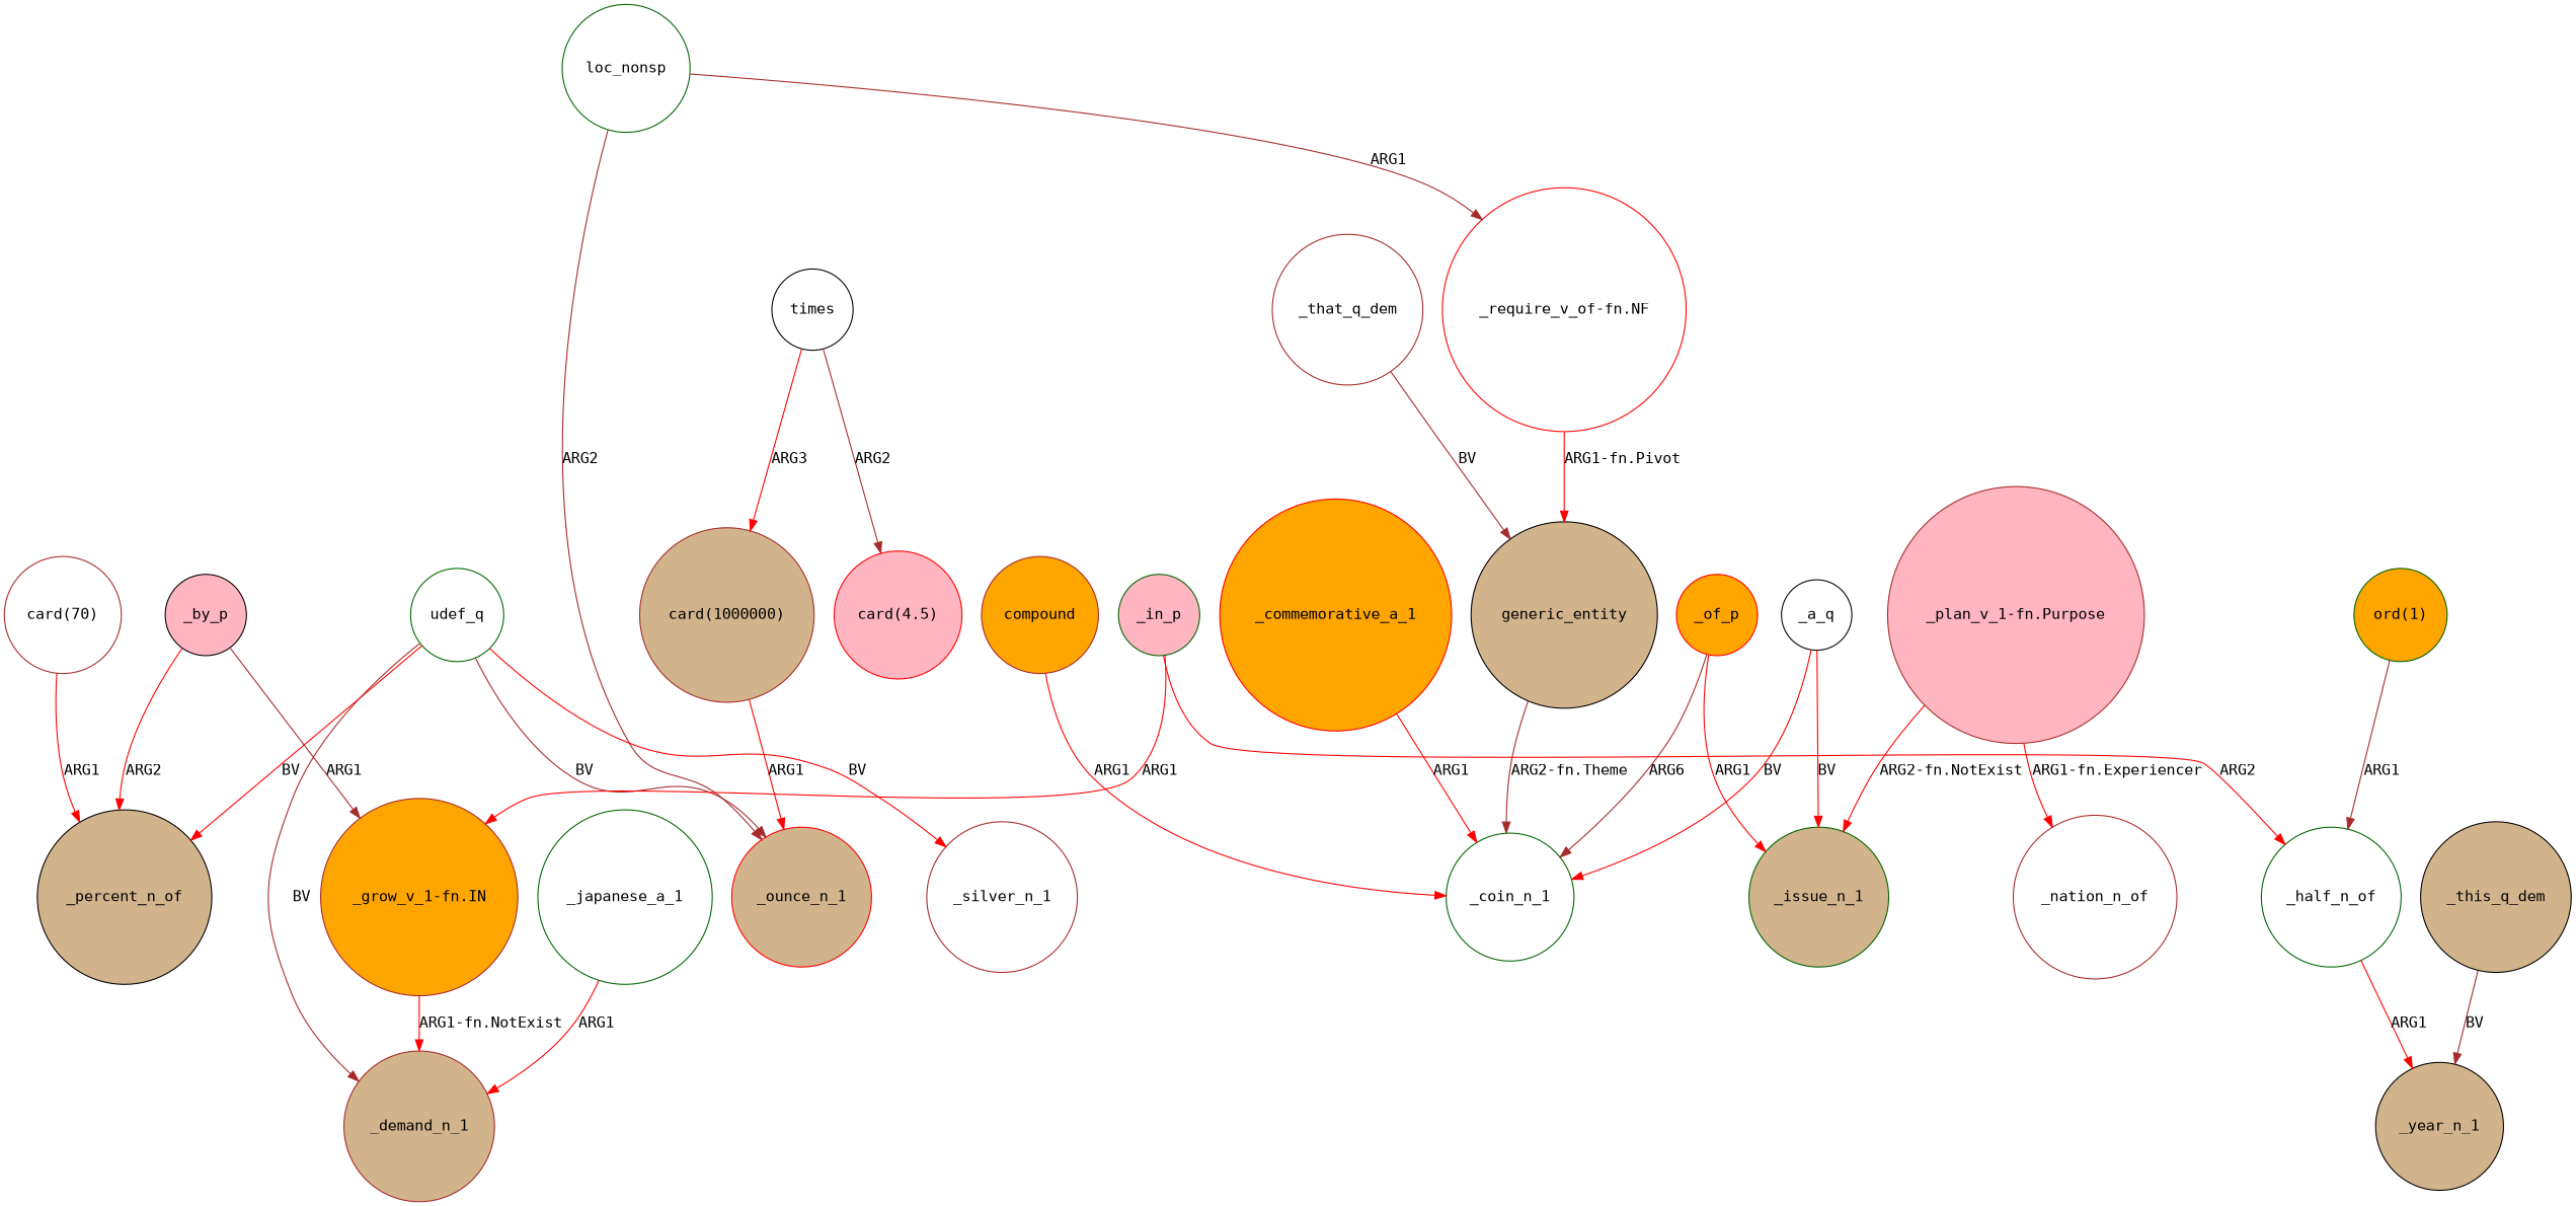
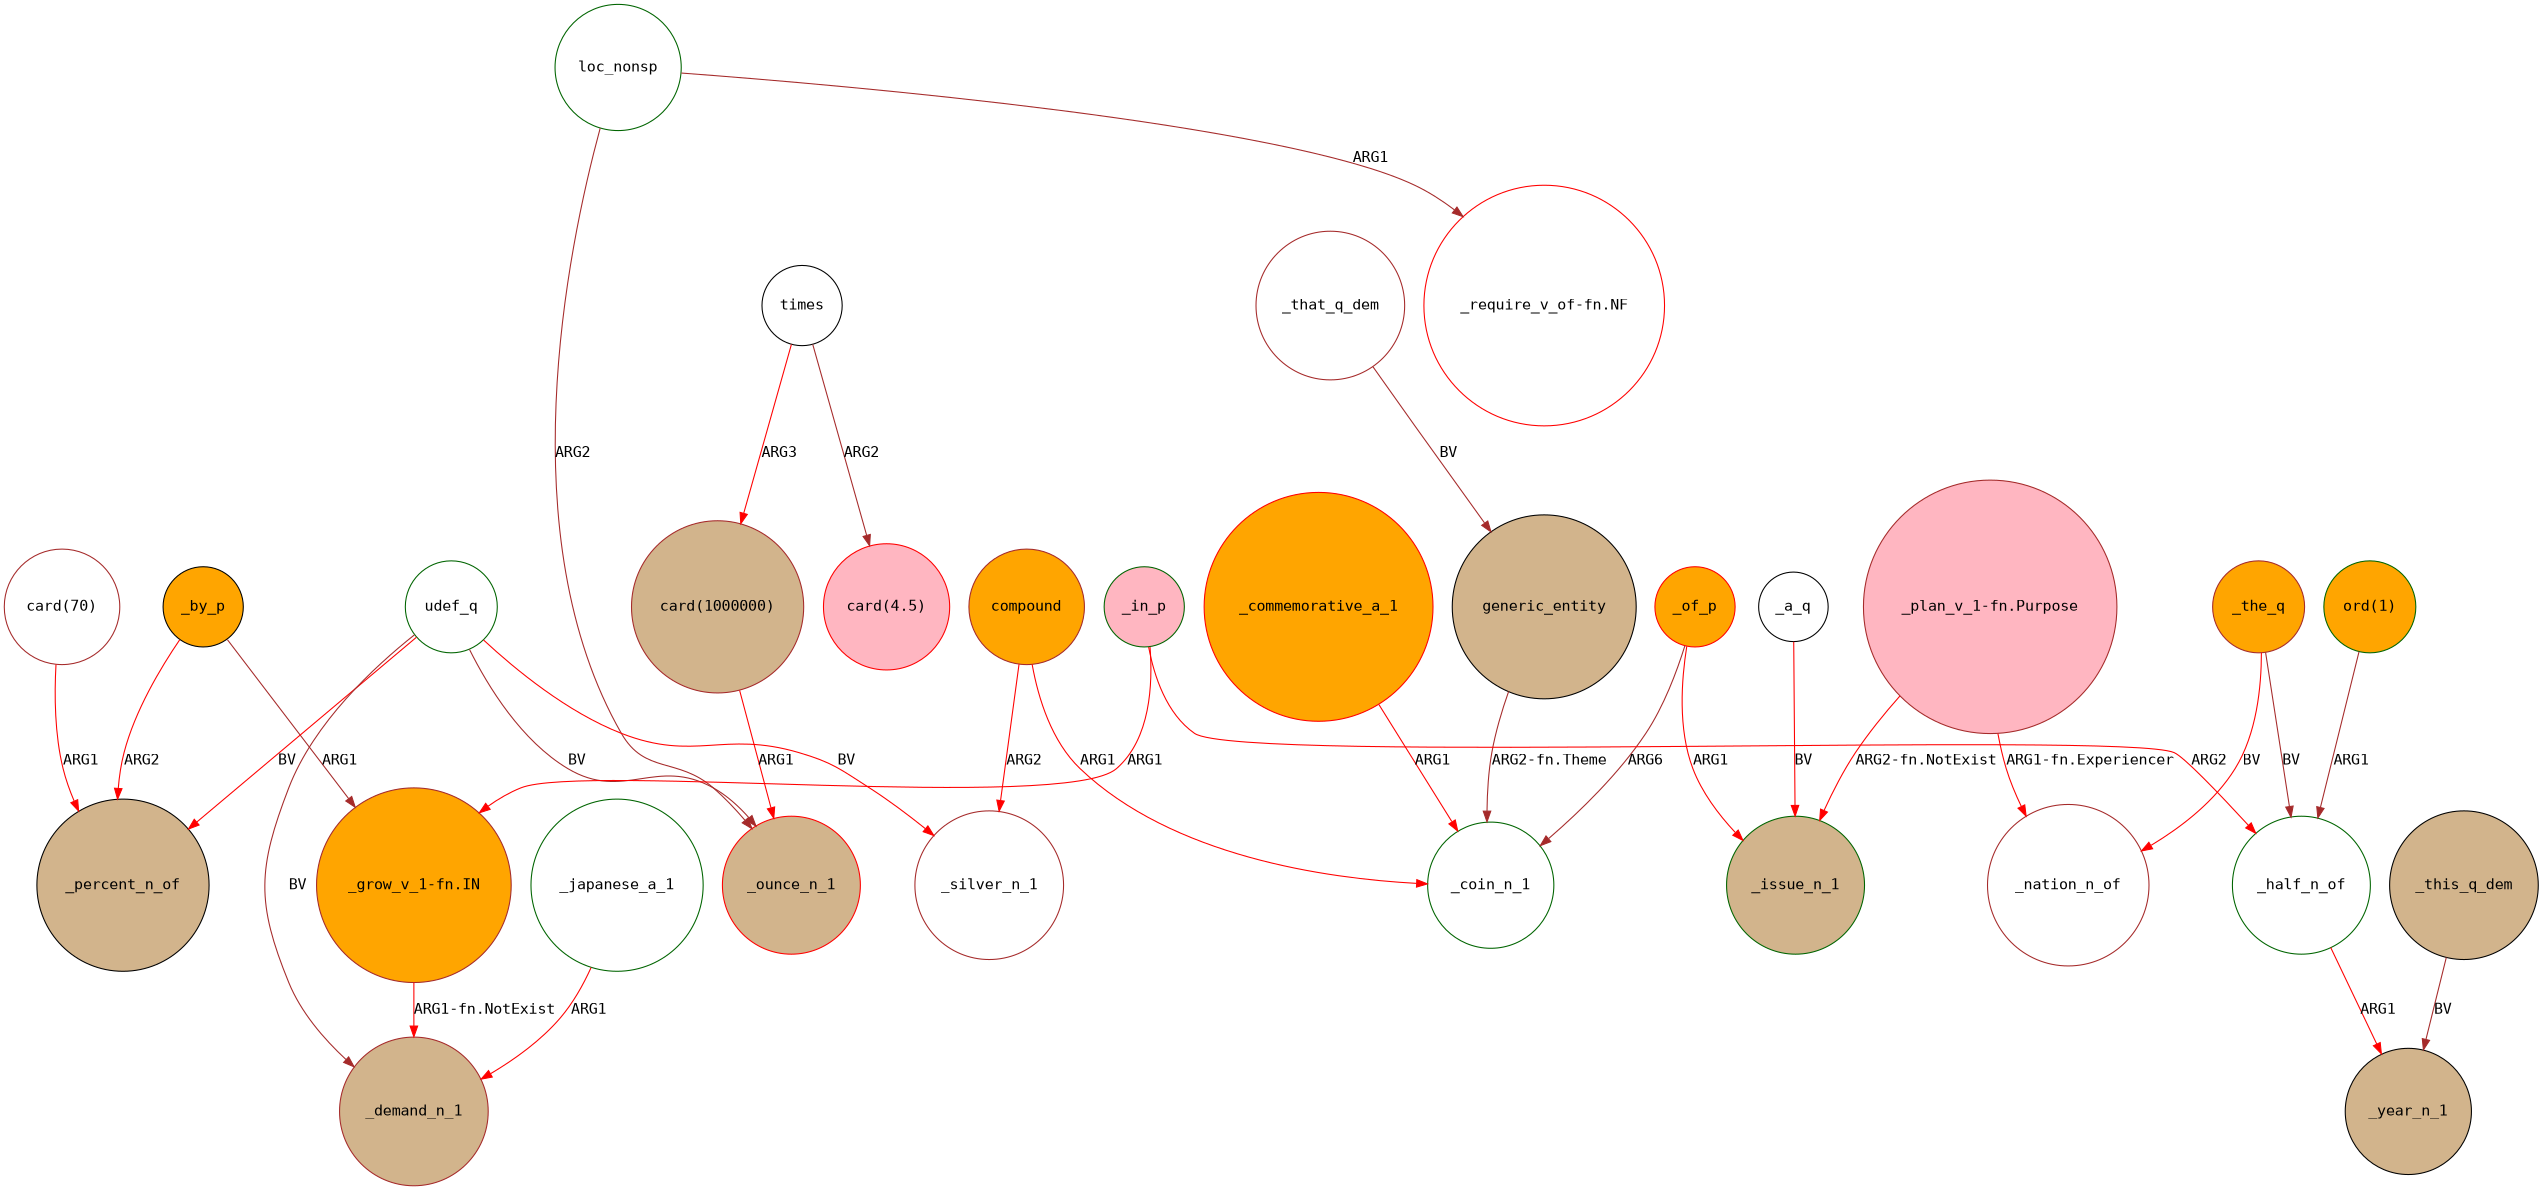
  digraph {
    fontname="DejaVu Sans Mono"
    node [color=brown fillcolor=white fontname="DejaVu Sans Mono" shape=circle style=filled]
    edge [color=red fontname="DejaVu Sans Mono"]
-   _by_p [color=black fillcolor=lightpink]
+   _by_p [color=black fillcolor=orange]
    "_grow_v_1-fn.IN" [fillcolor=orange]
    _percent_n_of [color=black fillcolor=tan]
    _demand_n_1 [fillcolor=tan]
    loc_nonsp [color=darkgreen]
    _ounce_n_1 [color=red fillcolor=tan]
    "_require_v_of-fn.NF" [color=red]
    generic_entity [color=black fillcolor=tan]
    _commemorative_a_1 [color=red fillcolor=orange]
    _coin_n_1 [color=darkgreen]
    _of_p [color=red fillcolor=orange]
    _issue_n_1 [color=darkgreen fillcolor=tan]
    _a_q [color=black]
    _that_q_dem
    udef_q [color=darkgreen]
    _silver_n_1
    "ord(1)" [color=darkgreen fillcolor=orange]
    _half_n_of [color=darkgreen]
    _year_n_1 [color=black fillcolor=tan]
+   _the_q [fillcolor=orange]
    _nation_n_of
    "card(1000000)" [fillcolor=tan]
    times [color=black]
    "card(4.5)" [color=red fillcolor=lightpink]
    "_plan_v_1-fn.Purpose" [fillcolor=lightpink]
    "card(70)"
    _in_p [color=darkgreen fillcolor=lightpink]
    compound [fillcolor=orange]
    _japanese_a_1 [color=darkgreen]
    _this_q_dem [color=black fillcolor=tan]
    _by_p -> "_grow_v_1-fn.IN" [color=brown label=ARG1]
    _by_p -> _percent_n_of [label=ARG2]
    "_grow_v_1-fn.IN" -> _demand_n_1 [label="ARG1-fn.NotExist"]
    loc_nonsp -> _ounce_n_1 [color=brown label=ARG2]
    loc_nonsp -> "_require_v_of-fn.NF" [color=brown label=ARG1]
-   "_require_v_of-fn.NF" -> generic_entity [label="ARG1-fn.Pivot"]
    generic_entity -> _coin_n_1 [color=brown label="ARG2-fn.Theme"]
    _commemorative_a_1 -> _coin_n_1 [label=ARG1]
    _of_p -> _coin_n_1 [color=brown label=ARG6]
    _of_p -> _issue_n_1 [label=ARG1]
-   _a_q -> _coin_n_1 [label=BV]
    _a_q -> _issue_n_1 [label=BV]
    _that_q_dem -> generic_entity [color=brown label=BV]
    udef_q -> _percent_n_of [label=BV]
    udef_q -> _demand_n_1 [color=brown label=BV]
    udef_q -> _ounce_n_1 [color=brown label=BV]
    udef_q -> _silver_n_1 [label=BV]
    "ord(1)" -> _half_n_of [color=brown label=ARG1]
    _half_n_of -> _year_n_1 [label=ARG1]
+   _the_q -> _half_n_of [color=brown label=BV]
+   _the_q -> _nation_n_of [label=BV]
    "card(1000000)" -> _ounce_n_1 [label=ARG1]
    times -> "card(1000000)" [label=ARG3]
    times -> "card(4.5)" [color=brown label=ARG2]
    "_plan_v_1-fn.Purpose" -> _issue_n_1 [label="ARG2-fn.NotExist"]
    "_plan_v_1-fn.Purpose" -> _nation_n_of [label="ARG1-fn.Experiencer"]
    "card(70)" -> _percent_n_of [label=ARG1]
    _in_p -> "_grow_v_1-fn.IN" [label=ARG1]
    _in_p -> _half_n_of [label=ARG2]
    compound -> _coin_n_1 [label=ARG1]
+   compound -> _silver_n_1 [label=ARG2]
    _japanese_a_1 -> _demand_n_1 [label=ARG1]
    _this_q_dem -> _year_n_1 [color=brown label=BV]
  }
